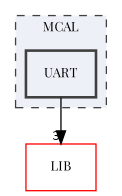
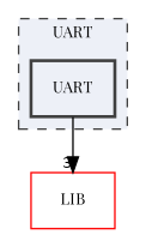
  digraph {
    compound=true
    fontname="Playfair Display"
    node [fillcolor="#edf0f7" fontname="Playfair Display" fontsize=10 shape=box]
    n1 [color=grey25 label=UART style="filled,bold,"]
    n2 [color=red label=LIB]
    subgraph cluster_1 {
      bgcolor="#edf0f7"
      fontsize=10
-     label=MCAL
+     label=UART
      pencolor=grey25
      style="filled,dashed,"
      n1
    }
    n1 -> n2 [fontname="Playfair Display" fontsize=10 headlabel=3 labeldistance=1.5 labelfontname=Helvetica labelfontsize=10]
  }
